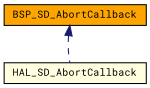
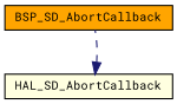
  digraph {
    rankdir=TB
    fontname="Roboto Mono"
    node [color=black fontname="Roboto Mono" fontsize=10 shape=record style=filled]
    n1 [fillcolor=orange fontcolor=black height=0.2 label=BSP_SD_AbortCallback width=0.4]
    n2 [fillcolor=lightyellow height=0.2 label=HAL_SD_AbortCallback width=0.4]
-   n1 -> n2 [color=midnightblue dir=back fontname="Roboto Mono" fontsize=10 labelfontname=Helvetica labelfontsize=10 style=dashed]
+   n2 -> n1 [color=midnightblue dir=back fontname="Roboto Mono" fontsize=10 labelfontname=Helvetica labelfontsize=10 style=dashed]
  }
